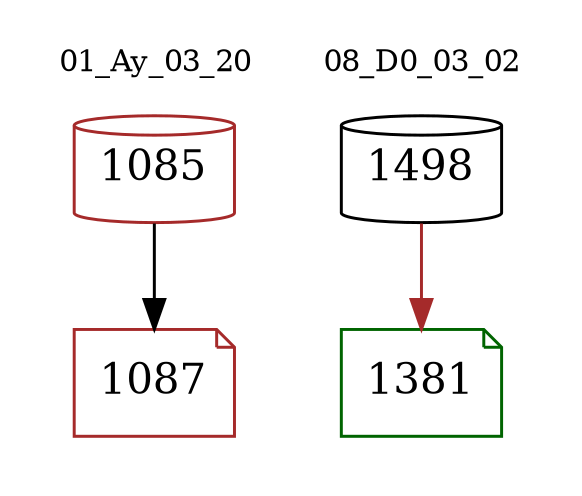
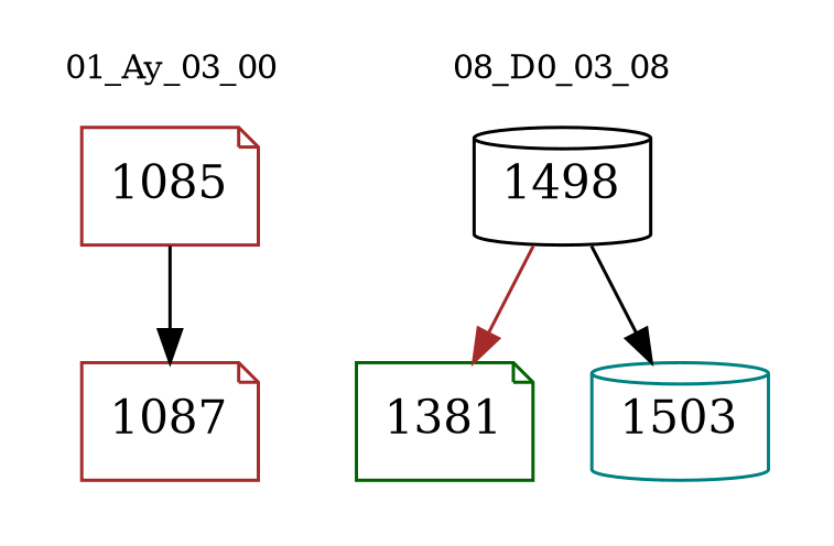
  digraph {
    node [color=brown shape=cylinder]
    edge [color=black]
-   n1 [label=1085]
+   n1 [label=1085 shape=note]
    n2 [label=1087 shape=note]
    n3 [color=black label=1498]
    n4 [color=darkgreen label=1381 shape=note]
+   n5 [color=teal label=1503]
    subgraph cluster_1 {
      color=white
      fontsize=10
-     label="01_Ay_03_20"
+     label="01_Ay_03_00"
      n1
      n2
    }
    subgraph cluster_2 {
      color=white
      fontsize=10
-     label="08_D0_03_02"
+     label="08_D0_03_08"
      n3
      n4
+     n5
    }
    n1 -> n2
    n3 -> n4 [color=brown]
+   n3 -> n5
  }
